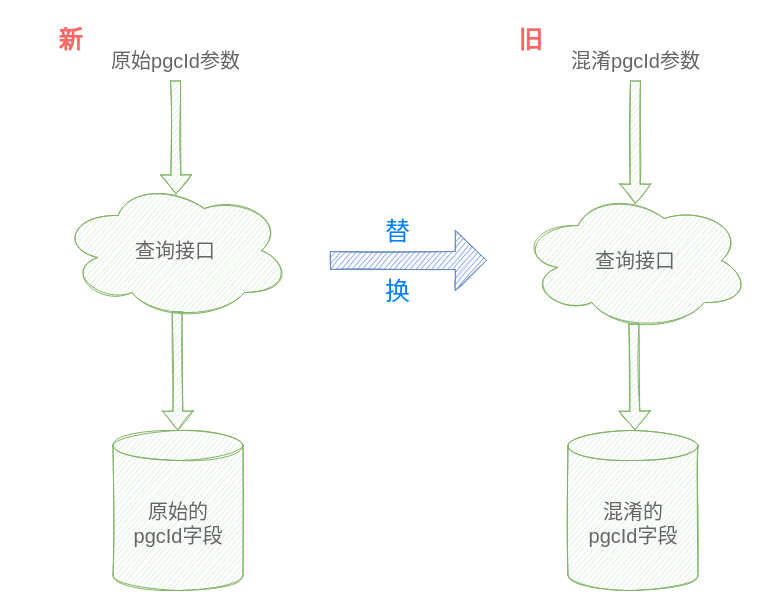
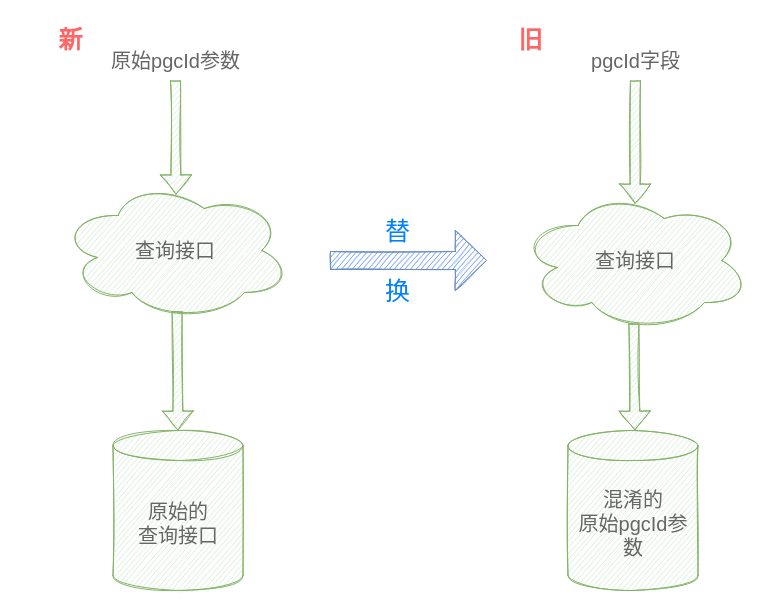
  <mxCell id="0" />
  <mxCell id="1" parent="0" />
  <mxCell id="2" value="&lt;font color=&quot;#666666&quot;&gt;查询接口&lt;/font&gt;" style="ellipse;shape=cloud;whiteSpace=wrap;html=1;fontSize=20;fillColor=#d5e8d4;strokeColor=#82b366;sketch=1;" vertex="1" parent="1"><mxGeometry x="520" y="190" width="230" height="140" as="geometry" /></mxCell>
- <mxCell id="3" value="&lt;font color=&quot;#666666&quot; style=&quot;font-size: 20px;&quot;&gt;混淆的&lt;br&gt;pgcId字段&lt;/font&gt;" style="shape=cylinder3;whiteSpace=wrap;html=1;boundedLbl=1;backgroundOutline=1;size=15;fillColor=#d5e8d4;strokeColor=#82b366;sketch=1;" vertex="1" parent="1"><mxGeometry x="567.5" y="430" width="130" height="160" as="geometry" /></mxCell>
- <mxCell id="4" value="&lt;font color=&quot;#666666&quot;&gt;原始的&lt;br&gt;pgcId字段&lt;/font&gt;" style="shape=cylinder3;whiteSpace=wrap;html=1;boundedLbl=1;backgroundOutline=1;size=15;sketch=1;fillColor=#d5e8d4;strokeColor=#82b366;fontSize=20;" vertex="1" parent="1"><mxGeometry x="112.5" y="430" width="130" height="160" as="geometry" /></mxCell>
+ <mxCell id="3" value="&lt;font color=&quot;#666666&quot; style=&quot;font-size: 20px;&quot;&gt;混淆的&lt;br&gt;原始pgcId参数&lt;/font&gt;" style="shape=cylinder3;whiteSpace=wrap;html=1;boundedLbl=1;backgroundOutline=1;size=15;fillColor=#d5e8d4;strokeColor=#82b366;sketch=1;" vertex="1" parent="1"><mxGeometry x="567.5" y="430" width="130" height="160" as="geometry" /></mxCell>
+ <mxCell id="4" value="&lt;font color=&quot;#666666&quot;&gt;原始的&lt;br&gt;查询接口&lt;/font&gt;" style="shape=cylinder3;whiteSpace=wrap;html=1;boundedLbl=1;backgroundOutline=1;size=15;sketch=1;fillColor=#d5e8d4;strokeColor=#82b366;fontSize=20;" vertex="1" parent="1"><mxGeometry x="112.5" y="430" width="130" height="160" as="geometry" /></mxCell>
  <mxCell id="5" value="&lt;font color=&quot;#666666&quot;&gt;查询接口&lt;/font&gt;" style="ellipse;shape=cloud;whiteSpace=wrap;html=1;fontSize=20;sketch=1;fillColor=#d5e8d4;strokeColor=#82b366;" vertex="1" parent="1"><mxGeometry x="60" y="180" width="230" height="140" as="geometry" /></mxCell>
  <mxCell id="6" value="" style="shape=flexArrow;endArrow=classic;html=1;rounded=0;exitX=0.5;exitY=1;exitDx=0;exitDy=0;fillColor=#d5e8d4;strokeColor=#82b366;sketch=1;entryX=0.498;entryY=0.093;entryDx=0;entryDy=0;entryPerimeter=0;" edge="1" parent="1" source="7" target="2"><mxGeometry width="50" height="50" relative="1" as="geometry"><mxPoint x="637.5" y="90" as="sourcePoint" /><mxPoint x="657.5" y="90" as="targetPoint" /></mxGeometry></mxCell>
- <mxCell id="7" value="混淆pgcId参数" style="text;html=1;strokeColor=none;fillColor=none;align=center;verticalAlign=middle;whiteSpace=wrap;rounded=0;fontSize=20;sketch=1;fontColor=#666666;" vertex="1" parent="1"><mxGeometry x="567.5" y="40" width="135" height="40" as="geometry" /></mxCell>
+ <mxCell id="7" value="pgcId字段" style="text;html=1;strokeColor=none;fillColor=none;align=center;verticalAlign=middle;whiteSpace=wrap;rounded=0;fontSize=20;sketch=1;fontColor=#666666;" vertex="1" parent="1"><mxGeometry x="567.5" y="40" width="135" height="40" as="geometry" /></mxCell>
  <mxCell id="8" value="" style="shape=flexArrow;endArrow=classic;html=1;rounded=0;exitX=0.5;exitY=1;exitDx=0;exitDy=0;fillColor=#d5e8d4;strokeColor=#82b366;sketch=1;entryX=0.502;entryY=0.1;entryDx=0;entryDy=0;entryPerimeter=0;" edge="1" parent="1" source="9" target="5"><mxGeometry width="50" height="50" relative="1" as="geometry"><mxPoint x="177.5" y="90" as="sourcePoint" /><mxPoint x="172.5" y="195" as="targetPoint" /></mxGeometry></mxCell>
  <mxCell id="9" value="原始pgcId参数" style="text;html=1;strokeColor=none;fillColor=none;align=center;verticalAlign=middle;whiteSpace=wrap;rounded=0;fontSize=20;sketch=1;fontColor=#666666;" vertex="1" parent="1"><mxGeometry x="107.5" y="40" width="135" height="40" as="geometry" /></mxCell>
  <mxCell id="10" value="" style="shape=flexArrow;endArrow=classic;html=1;rounded=0;fillColor=#d5e8d4;strokeColor=#82b366;sketch=1;exitX=0.507;exitY=0.936;exitDx=0;exitDy=0;exitPerimeter=0;" edge="1" parent="1" source="5"><mxGeometry width="50" height="50" relative="1" as="geometry"><mxPoint x="174.5" y="320" as="sourcePoint" /><mxPoint x="177.5" y="430" as="targetPoint" /></mxGeometry></mxCell>
  <mxCell id="11" value="" style="shape=flexArrow;endArrow=classic;html=1;rounded=0;fillColor=#d5e8d4;strokeColor=#82b366;sketch=1;exitX=0.493;exitY=0.95;exitDx=0;exitDy=0;exitPerimeter=0;" edge="1" parent="1" source="2"><mxGeometry width="50" height="50" relative="1" as="geometry"><mxPoint x="635" y="330" as="sourcePoint" /><mxPoint x="634.5" y="430" as="targetPoint" /></mxGeometry></mxCell>
  <mxCell id="12" value="" style="shape=singleArrow;whiteSpace=wrap;html=1;sketch=1;fontSize=20;fillColor=#5386FC;strokeColor=#6c8ebf;" vertex="1" parent="1"><mxGeometry x="330" y="230" width="156" height="60" as="geometry" /></mxCell>
  <mxCell id="13" value="替" style="text;html=1;strokeColor=none;fillColor=none;align=center;verticalAlign=middle;whiteSpace=wrap;rounded=0;fontSize=25;sketch=1;fontColor=#007FFF;" vertex="1" parent="1"><mxGeometry x="330" y="210" width="135" height="40" as="geometry" /></mxCell>
  <mxCell id="14" value="换" style="text;html=1;strokeColor=none;fillColor=none;align=center;verticalAlign=middle;whiteSpace=wrap;rounded=0;fontSize=25;sketch=1;fontColor=#007FFF;" vertex="1" parent="1"><mxGeometry x="330" y="270" width="135" height="40" as="geometry" /></mxCell>
  <mxCell id="15" value="旧" style="text;strokeColor=none;fillColor=none;html=1;fontSize=24;fontStyle=1;verticalAlign=middle;align=center;sketch=1;fontColor=#FF6666;" vertex="1" parent="1"><mxGeometry x="480" y="20" width="100" height="40" as="geometry" /></mxCell>
  <mxCell id="16" value="新" style="text;strokeColor=none;fillColor=none;html=1;fontSize=24;fontStyle=1;verticalAlign=middle;align=center;sketch=1;fontColor=#FF6666;" vertex="1" parent="1"><mxGeometry x="20" y="20" width="100" height="40" as="geometry" /></mxCell>
